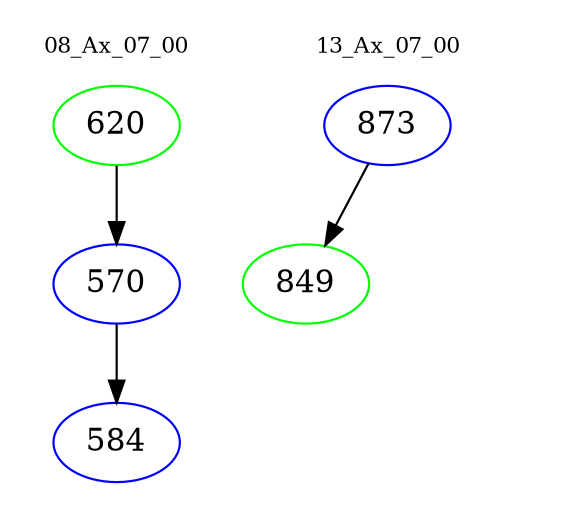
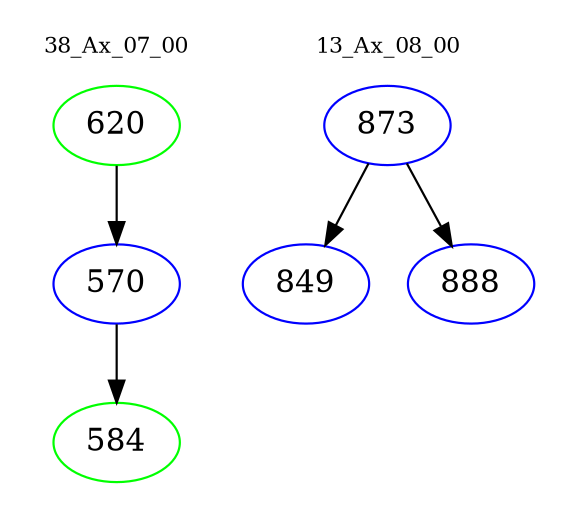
  digraph {
    node [color=blue]
    edge [color=black]
    n1 [label=570]
-   n2 [label=584]
+   n2 [color=green label=584]
    n3 [color=green label=620]
    n4 [label=873]
-   n5 [color=green label=849]
+   n5 [label=849]
+   n6 [label=888]
    subgraph cluster_1 {
      color=white
      fontsize=10
-     label="08_Ax_07_00"
+     label="38_Ax_07_00"
      n1
      n2
      n3
    }
    subgraph cluster_2 {
      color=white
      fontsize=10
-     label="13_Ax_07_00"
+     label="13_Ax_08_00"
      n4
      n5
+     n6
    }
    n1 -> n2
    n3 -> n1
    n4 -> n5
+   n4 -> n6
  }
